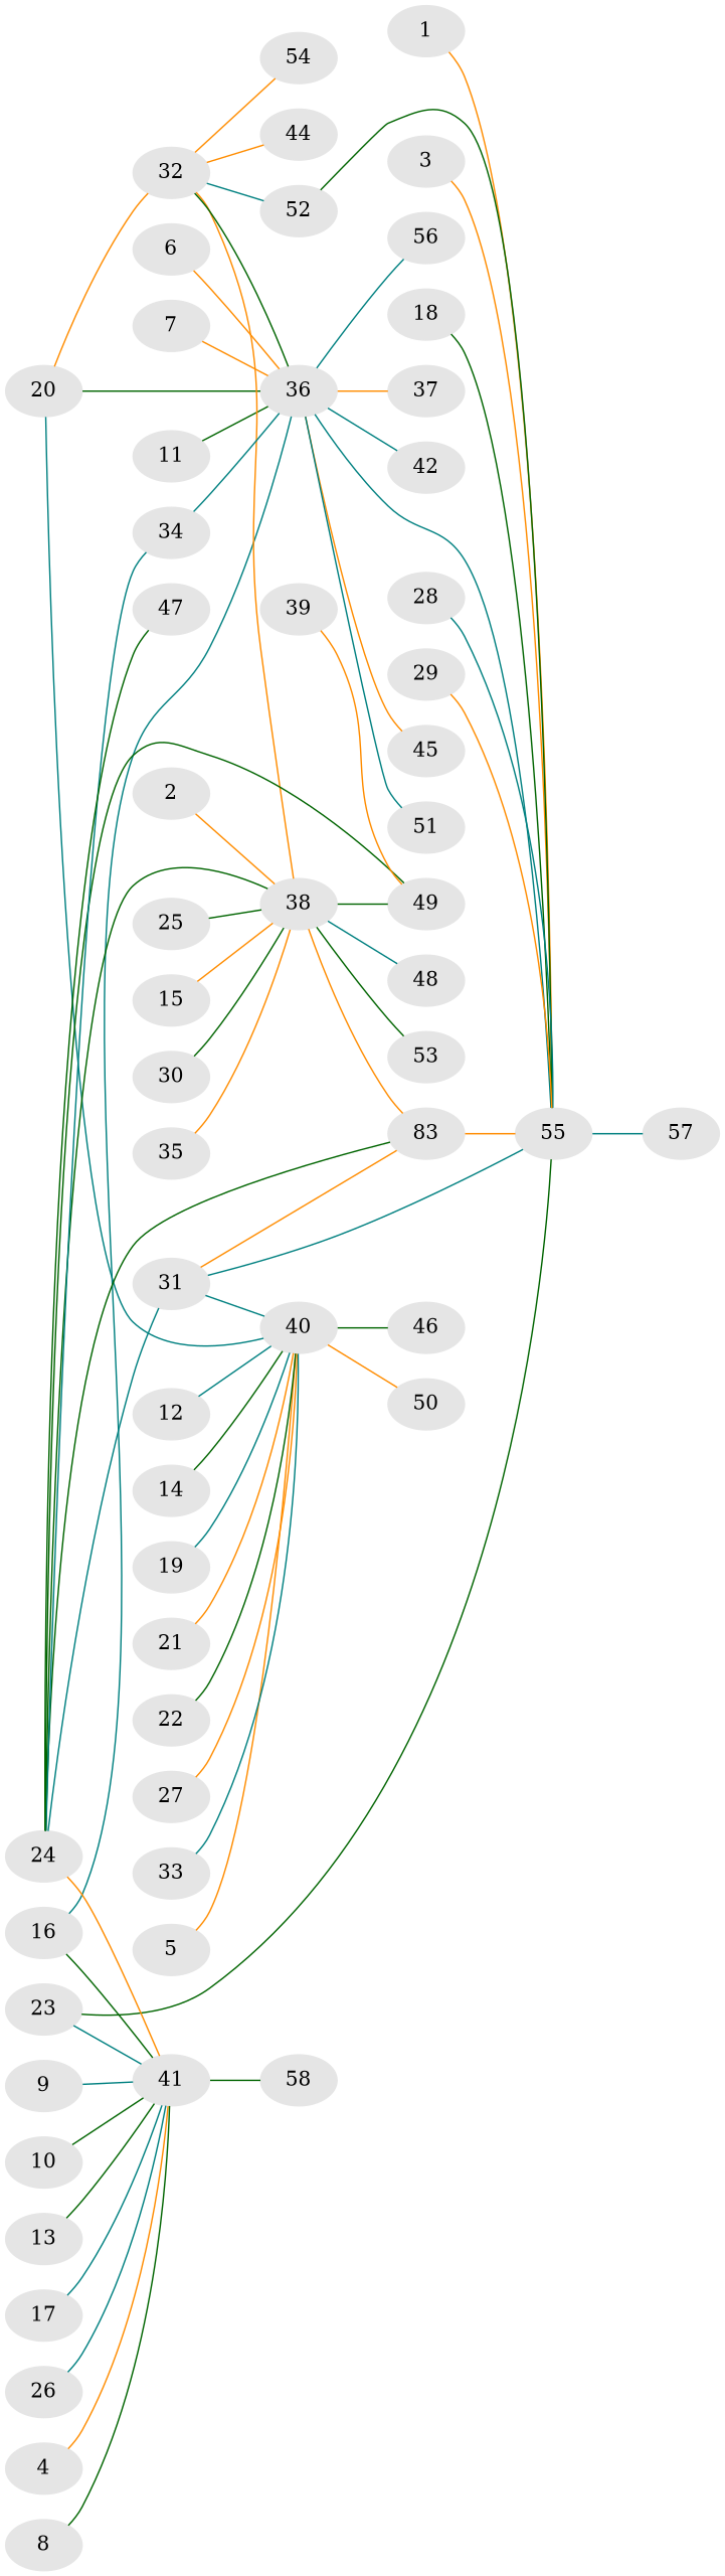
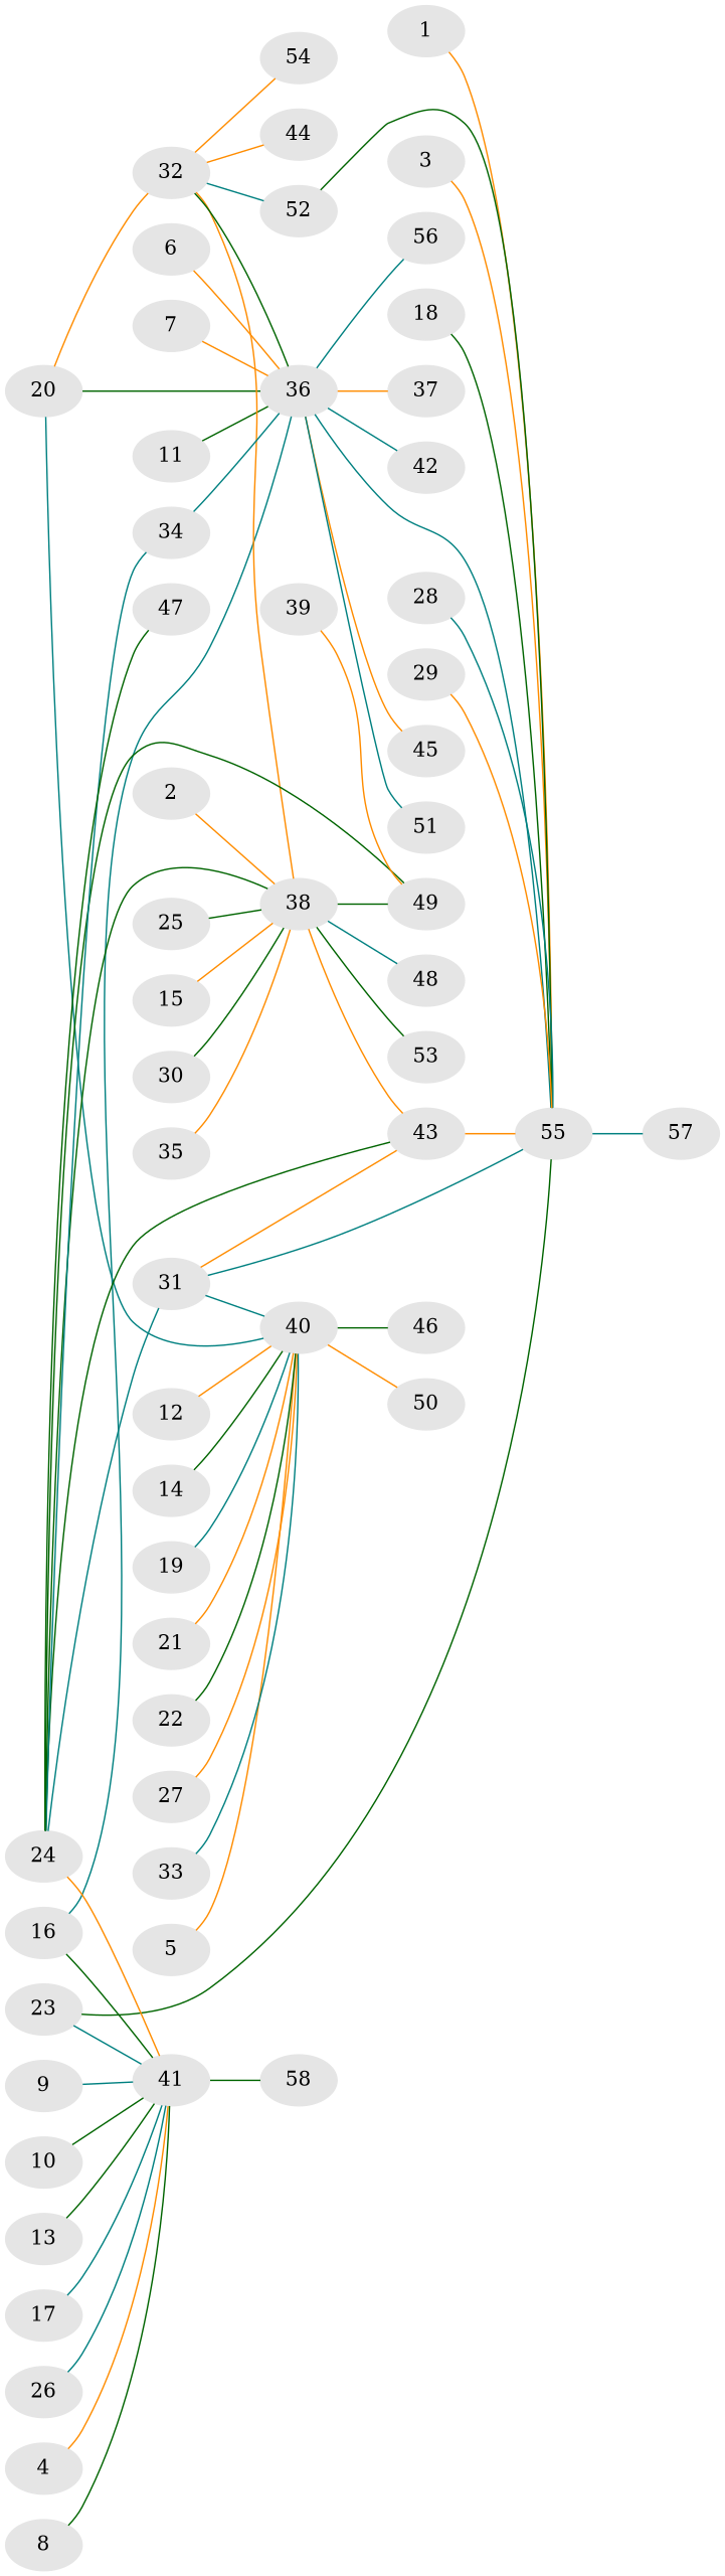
  graph {
    rankdir=LR
    node [color=gray90 style=filled]
    edge [color=darkorange weight=1.0]
    1
    55
    57
    2
    38
-   43 [label=83]
+   43
    49
    48
    53
    3
    4
    41
    58
    5
    40
    46
    50
    6
    36
    37
    42
    45
    51
    56
    7
    8
    9
    10
    11
    12
    13
    14
    15
    16
    17
    18
    19
    20
    32
    44
    52
    54
    21
    22
    23
    24
    31
    34
    47
    25
    26
    27
    28
    29
    30
    33
    35
    39
    1 -- 55
    55 -- 57 [color=teal]
    2 -- 38
    38 -- 43
    38 -- 49 [color=darkgreen weight=10.0]
    38 -- 48 [color=teal]
    38 -- 53 [color=darkgreen]
    43 -- 55 [weight=10.0]
    3 -- 55
    4 -- 41
    41 -- 58 [color=darkgreen]
    5 -- 40
    40 -- 46 [color=darkgreen]
    40 -- 50
    6 -- 36
    36 -- 55 [color=teal]
    36 -- 37
    36 -- 42 [color=teal]
    36 -- 45
    36 -- 51 [color=teal]
    36 -- 56 [color=teal]
    7 -- 36
    8 -- 41 [color=darkgreen]
    9 -- 41 [color=teal]
    10 -- 41 [color=darkgreen]
    11 -- 36 [color=darkgreen]
-   12 -- 40 [color=teal]
+   12 -- 40
    13 -- 41 [color=darkgreen]
    14 -- 40 [color=darkgreen]
    15 -- 38
    16 -- 41 [color=darkgreen]
    16 -- 36 [color=teal]
    17 -- 41 [color=teal]
    18 -- 55 [color=darkgreen]
    19 -- 40 [color=teal]
    20 -- 40 [color=teal]
    20 -- 36 [color=darkgreen weight=8.0]
    20 -- 32 [weight=2.0]
    32 -- 38
    32 -- 36 [color=darkgreen weight=4.0]
    32 -- 44
    32 -- 52 [color=teal]
    32 -- 54
    52 -- 55 [color=darkgreen]
    21 -- 40
    22 -- 40 [color=darkgreen]
    23 -- 55 [color=darkgreen]
    23 -- 41 [color=teal]
    24 -- 38 [color=darkgreen weight=2.0]
    24 -- 43 [color=darkgreen]
    24 -- 49 [color=darkgreen]
    24 -- 41 [weight=12.0]
    24 -- 31 [color=teal]
    24 -- 34 [color=teal]
    24 -- 47 [color=darkgreen]
    31 -- 55 [color=teal]
    31 -- 43
    31 -- 40 [color=teal weight=12.0]
    34 -- 36 [color=teal]
    25 -- 38 [color=darkgreen]
    26 -- 41 [color=teal]
    27 -- 40
    28 -- 55 [color=teal]
    29 -- 55
    30 -- 38 [color=darkgreen]
    33 -- 40 [color=teal]
    35 -- 38
    39 -- 49
  }
